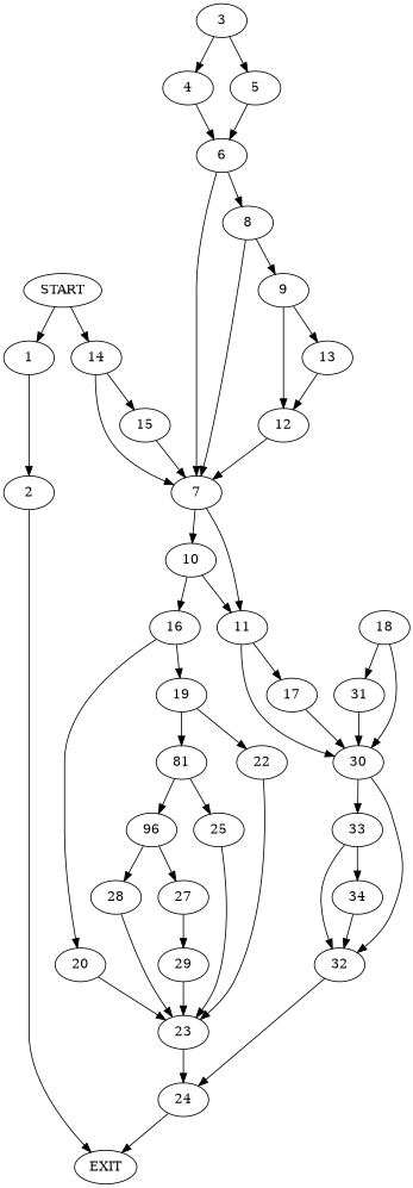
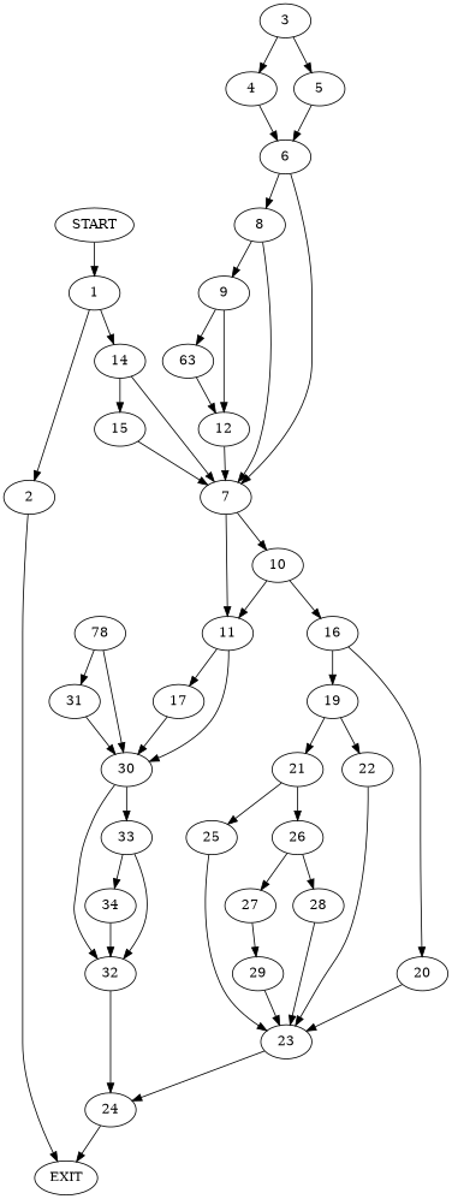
  digraph {
    n1 [label=START]
    1
    14
    2
    7
    15
    n7 [label=EXIT]
    3
    4
    5
    6
    8
    10
    11
    9
    16
    17
    30
    12
-   13
+   13 [label=63]
    19
    20
-   18
+   18 [label=78]
    31
-   21 [label=81]
+   21
    22
    23
    32
    33
    25
-   26 [label=96]
+   26
    24
    27
    28
    29
    34
    n1 -> 1
-   n1 -> 14
+   1 -> 14
    1 -> 2
    14 -> 7
    14 -> 15
    2 -> n7
    7 -> 10
    7 -> 11
    15 -> 7
    3 -> 4
    3 -> 5
    4 -> 6
    5 -> 6
    6 -> 7
    6 -> 8
    8 -> 7
    8 -> 9
    10 -> 11
    10 -> 16
    11 -> 17
    11 -> 30
    9 -> 12
    9 -> 13
    16 -> 19
    16 -> 20
    17 -> 30
    30 -> 32
    30 -> 33
    12 -> 7
    13 -> 12
    19 -> 21
    19 -> 22
    20 -> 23
    18 -> 30
    18 -> 31
    31 -> 30
    21 -> 25
    21 -> 26
    22 -> 23
    23 -> 24
    32 -> 24
    33 -> 32
    33 -> 34
    25 -> 23
    26 -> 27
    26 -> 28
    24 -> n7
    27 -> 29
    28 -> 23
    29 -> 23
    34 -> 32
  }
